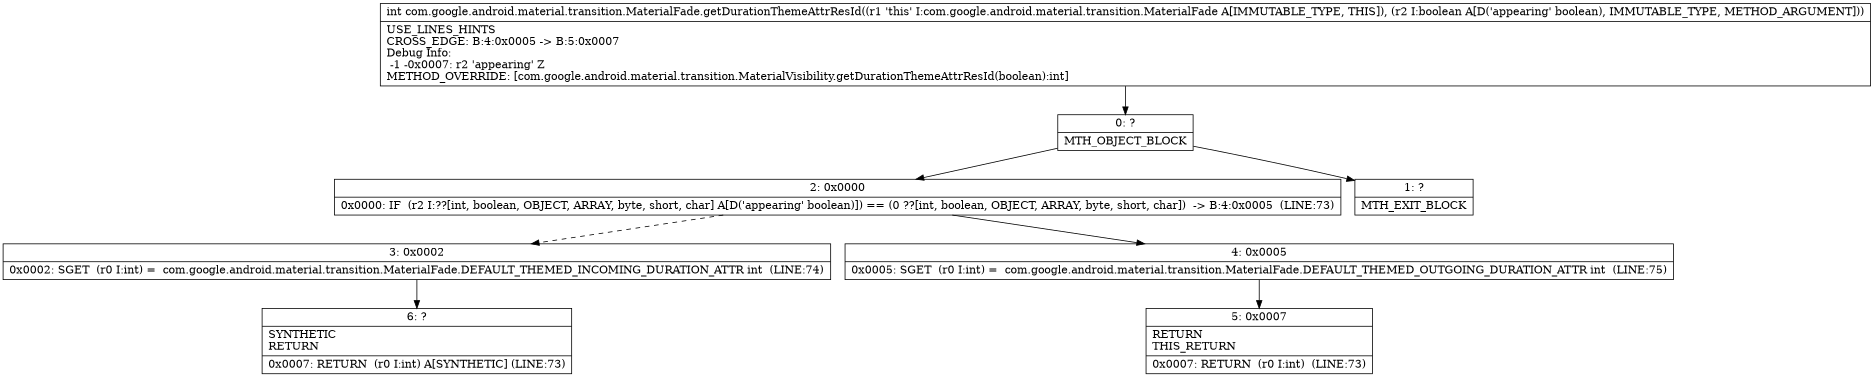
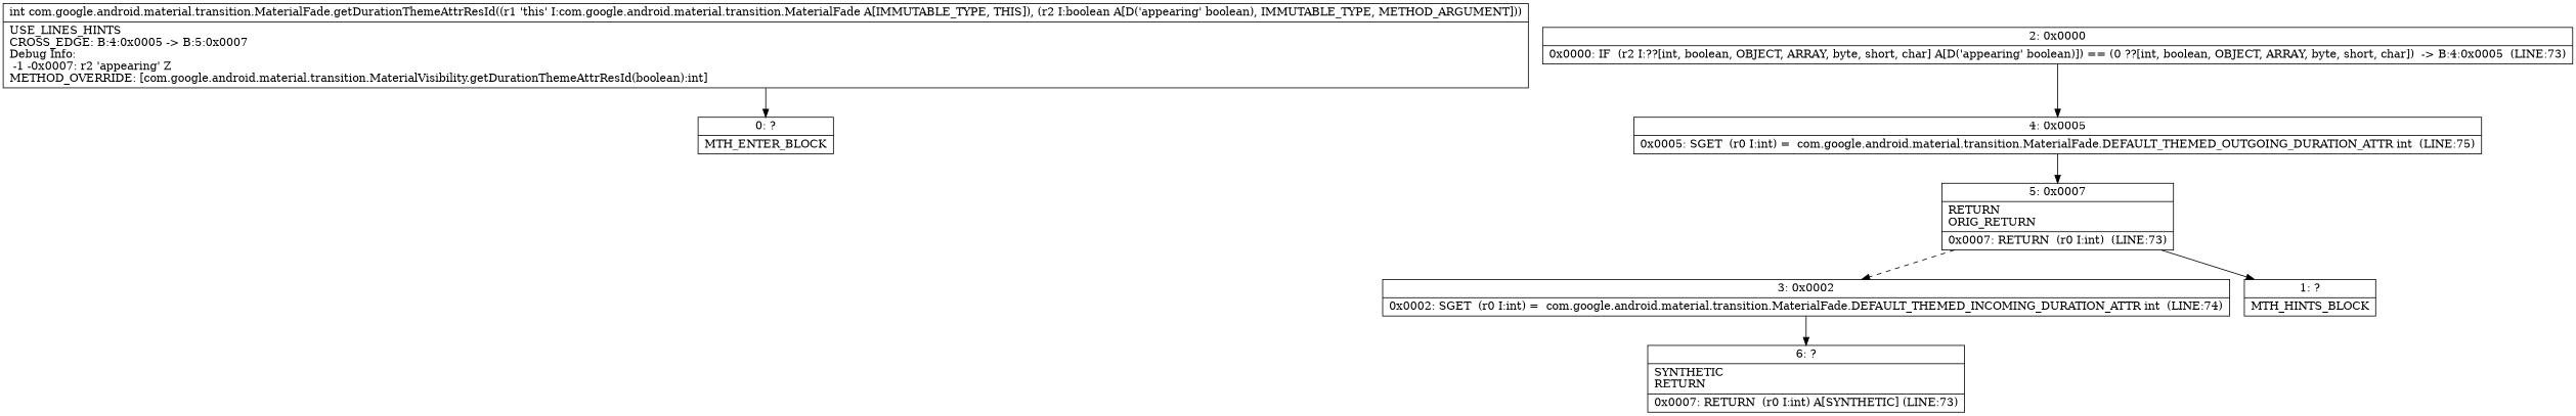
  digraph {
    node [shape=record]
-   n1 [label="{0\:\ ?|MTH_OBJECT_BLOCK\l}"]
+   n1 [label="{0\:\ ?|MTH_ENTER_BLOCK\l}"]
    n2 [label="{2\:\ 0x0000|0x0000: IF  (r2 I:??[int, boolean, OBJECT, ARRAY, byte, short, char] A[D('appearing' boolean)]) == (0 ??[int, boolean, OBJECT, ARRAY, byte, short, char])  \-\> B:4:0x0005  (LINE:73)\l}"]
    n3 [label="{3\:\ 0x0002|0x0002: SGET  (r0 I:int) =  com.google.android.material.transition.MaterialFade.DEFAULT_THEMED_INCOMING_DURATION_ATTR int  (LINE:74)\l}"]
    n4 [label="{4\:\ 0x0005|0x0005: SGET  (r0 I:int) =  com.google.android.material.transition.MaterialFade.DEFAULT_THEMED_OUTGOING_DURATION_ATTR int  (LINE:75)\l}"]
    n5 [label="{6\:\ ?|SYNTHETIC\lRETURN\l|0x0007: RETURN  (r0 I:int) A[SYNTHETIC] (LINE:73)\l}"]
-   n6 [label="{5\:\ 0x0007|RETURN\lTHIS_RETURN\l|0x0007: RETURN  (r0 I:int)  (LINE:73)\l}"]
-   n7 [label="{1\:\ ?|MTH_EXIT_BLOCK\l}"]
+   n6 [label="{5\:\ 0x0007|RETURN\lORIG_RETURN\l|0x0007: RETURN  (r0 I:int)  (LINE:73)\l}"]
+   n7 [label="{1\:\ ?|MTH_HINTS_BLOCK\l}"]
    n8 [label="{int com.google.android.material.transition.MaterialFade.getDurationThemeAttrResId((r1 'this' I:com.google.android.material.transition.MaterialFade A[IMMUTABLE_TYPE, THIS]), (r2 I:boolean A[D('appearing' boolean), IMMUTABLE_TYPE, METHOD_ARGUMENT]))  | USE_LINES_HINTS\lCROSS_EDGE: B:4:0x0005 \-\> B:5:0x0007\lDebug Info:\l  \-1 \-0x0007: r2 'appearing' Z\lMETHOD_OVERRIDE: [com.google.android.material.transition.MaterialVisibility.getDurationThemeAttrResId(boolean):int]\l}"]
-   n1 -> n2
-   n2 -> n3 [style=dashed]
+   n6 -> n3 [style=dashed]
    n2 -> n4
    n3 -> n5
    n4 -> n6
-   n1 -> n7
+   n6 -> n7
    n8 -> n1
  }
